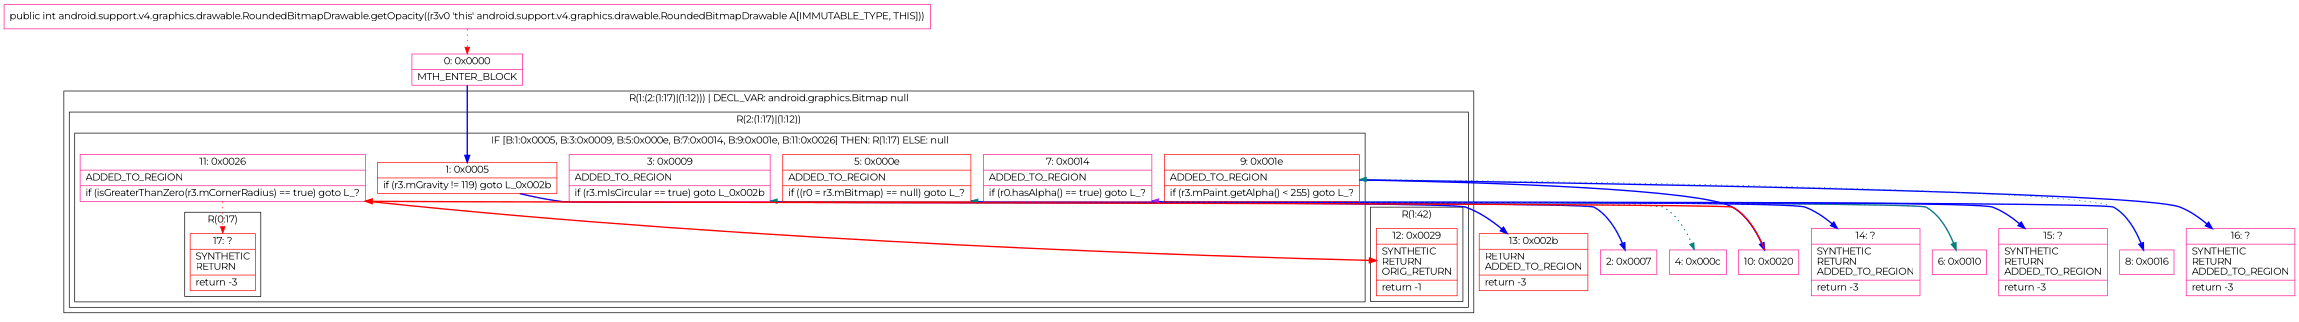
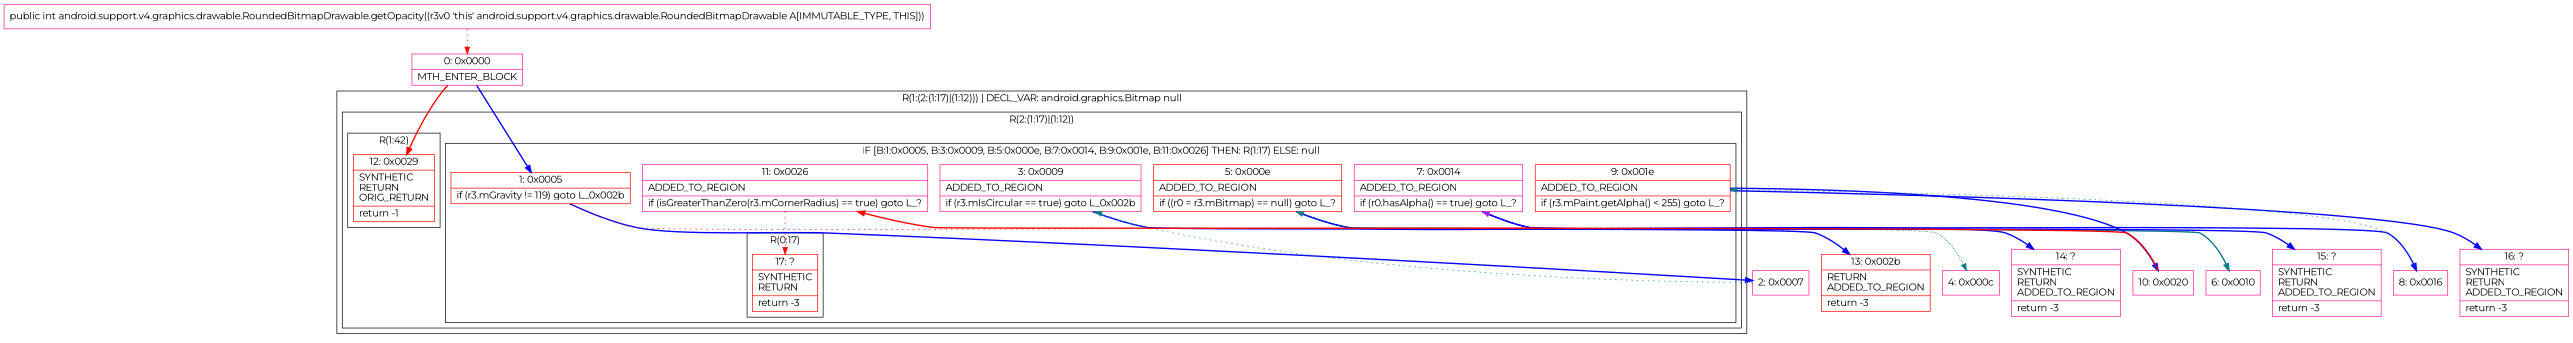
  digraph {
    fontname=Montserrat
    node [color=deeppink fontname=Montserrat shape=record]
    edge [color=blue fontname=Montserrat style=bold]
    n1 [color=red label="{17\:\ ?|SYNTHETIC\lRETURN\l|return \-3\l}"]
    n2 [color=red label="{1\:\ 0x0005|if (r3.mGravity != 119) goto L_0x002b\l}"]
    n3 [label="{3\:\ 0x0009|ADDED_TO_REGION\l|if (r3.mIsCircular == true) goto L_0x002b\l}"]
    n4 [color=red label="{5\:\ 0x000e|ADDED_TO_REGION\l|if ((r0 = r3.mBitmap) == null) goto L_?\l}"]
    n5 [label="{7\:\ 0x0014|ADDED_TO_REGION\l|if (r0.hasAlpha() == true) goto L_?\l}"]
    n6 [color=red label="{9\:\ 0x001e|ADDED_TO_REGION\l|if (r3.mPaint.getAlpha() \< 255) goto L_?\l}"]
    n7 [label="{11\:\ 0x0026|ADDED_TO_REGION\l|if (isGreaterThanZero(r3.mCornerRadius) == true) goto L_?\l}"]
    n8 [color=red label="{12\:\ 0x0029|SYNTHETIC\lRETURN\lORIG_RETURN\l|return \-1\l}"]
    n9 [label="{2\:\ 0x0007}"]
    n10 [color=red label="{13\:\ 0x002b|RETURN\lADDED_TO_REGION\l|return \-3\l}"]
    n11 [label="{4\:\ 0x000c}"]
    n12 [label="{6\:\ 0x0010}"]
    n13 [label="{14\:\ ?|SYNTHETIC\lRETURN\lADDED_TO_REGION\l|return \-3\l}"]
    n14 [label="{8\:\ 0x0016}"]
    n15 [label="{15\:\ ?|SYNTHETIC\lRETURN\lADDED_TO_REGION\l|return \-3\l}"]
    n16 [label="{10\:\ 0x0020}"]
    n17 [label="{16\:\ ?|SYNTHETIC\lRETURN\lADDED_TO_REGION\l|return \-3\l}"]
    n18 [label="{0\:\ 0x0000|MTH_ENTER_BLOCK\l}"]
    n19 [label="{public int android.support.v4.graphics.drawable.RoundedBitmapDrawable.getOpacity((r3v0 'this' android.support.v4.graphics.drawable.RoundedBitmapDrawable A[IMMUTABLE_TYPE, THIS])) }"]
    subgraph cluster_1 {
      label="R(1:(2:(1:17)|(1:12))) | DECL_VAR: android.graphics.Bitmap null\l"
      subgraph cluster_2 {
        label="R(2:(1:17)|(1:12))"
        subgraph cluster_3 {
          label="IF [B:1:0x0005, B:3:0x0009, B:5:0x000e, B:7:0x0014, B:9:0x001e, B:11:0x0026] THEN: R(1:17) ELSE: null"
          n2
          n3
          n4
          n5
          n6
          n7
          subgraph cluster_4 {
            label="R(0:17)"
            n1
          }
        }
        subgraph cluster_5 {
          label="R(1:42)"
          n8
        }
      }
    }
    n2 -> n9
    n2 -> n10 [color=red style=dotted]
    n3 -> n10
    n3 -> n11 [color=teal style=dotted]
    n4 -> n12 [color=teal]
    n4 -> n13
    n5 -> n14
    n5 -> n15
    n6 -> n16
    n6 -> n17
    n7 -> n1 [color=red style=dotted]
-   n7 -> n8 [color=red]
+   n18 -> n8 [color=red]
    n9 -> n3 [color=teal style=dotted]
    n11 -> n4 [color=teal style=dotted]
    n12 -> n5 [color=purple style=dotted]
    n14 -> n6 [color=teal style=dotted]
    n16 -> n7 [color=red]
    n18 -> n2
    n19 -> n18 [color=red style=dotted]
  }
